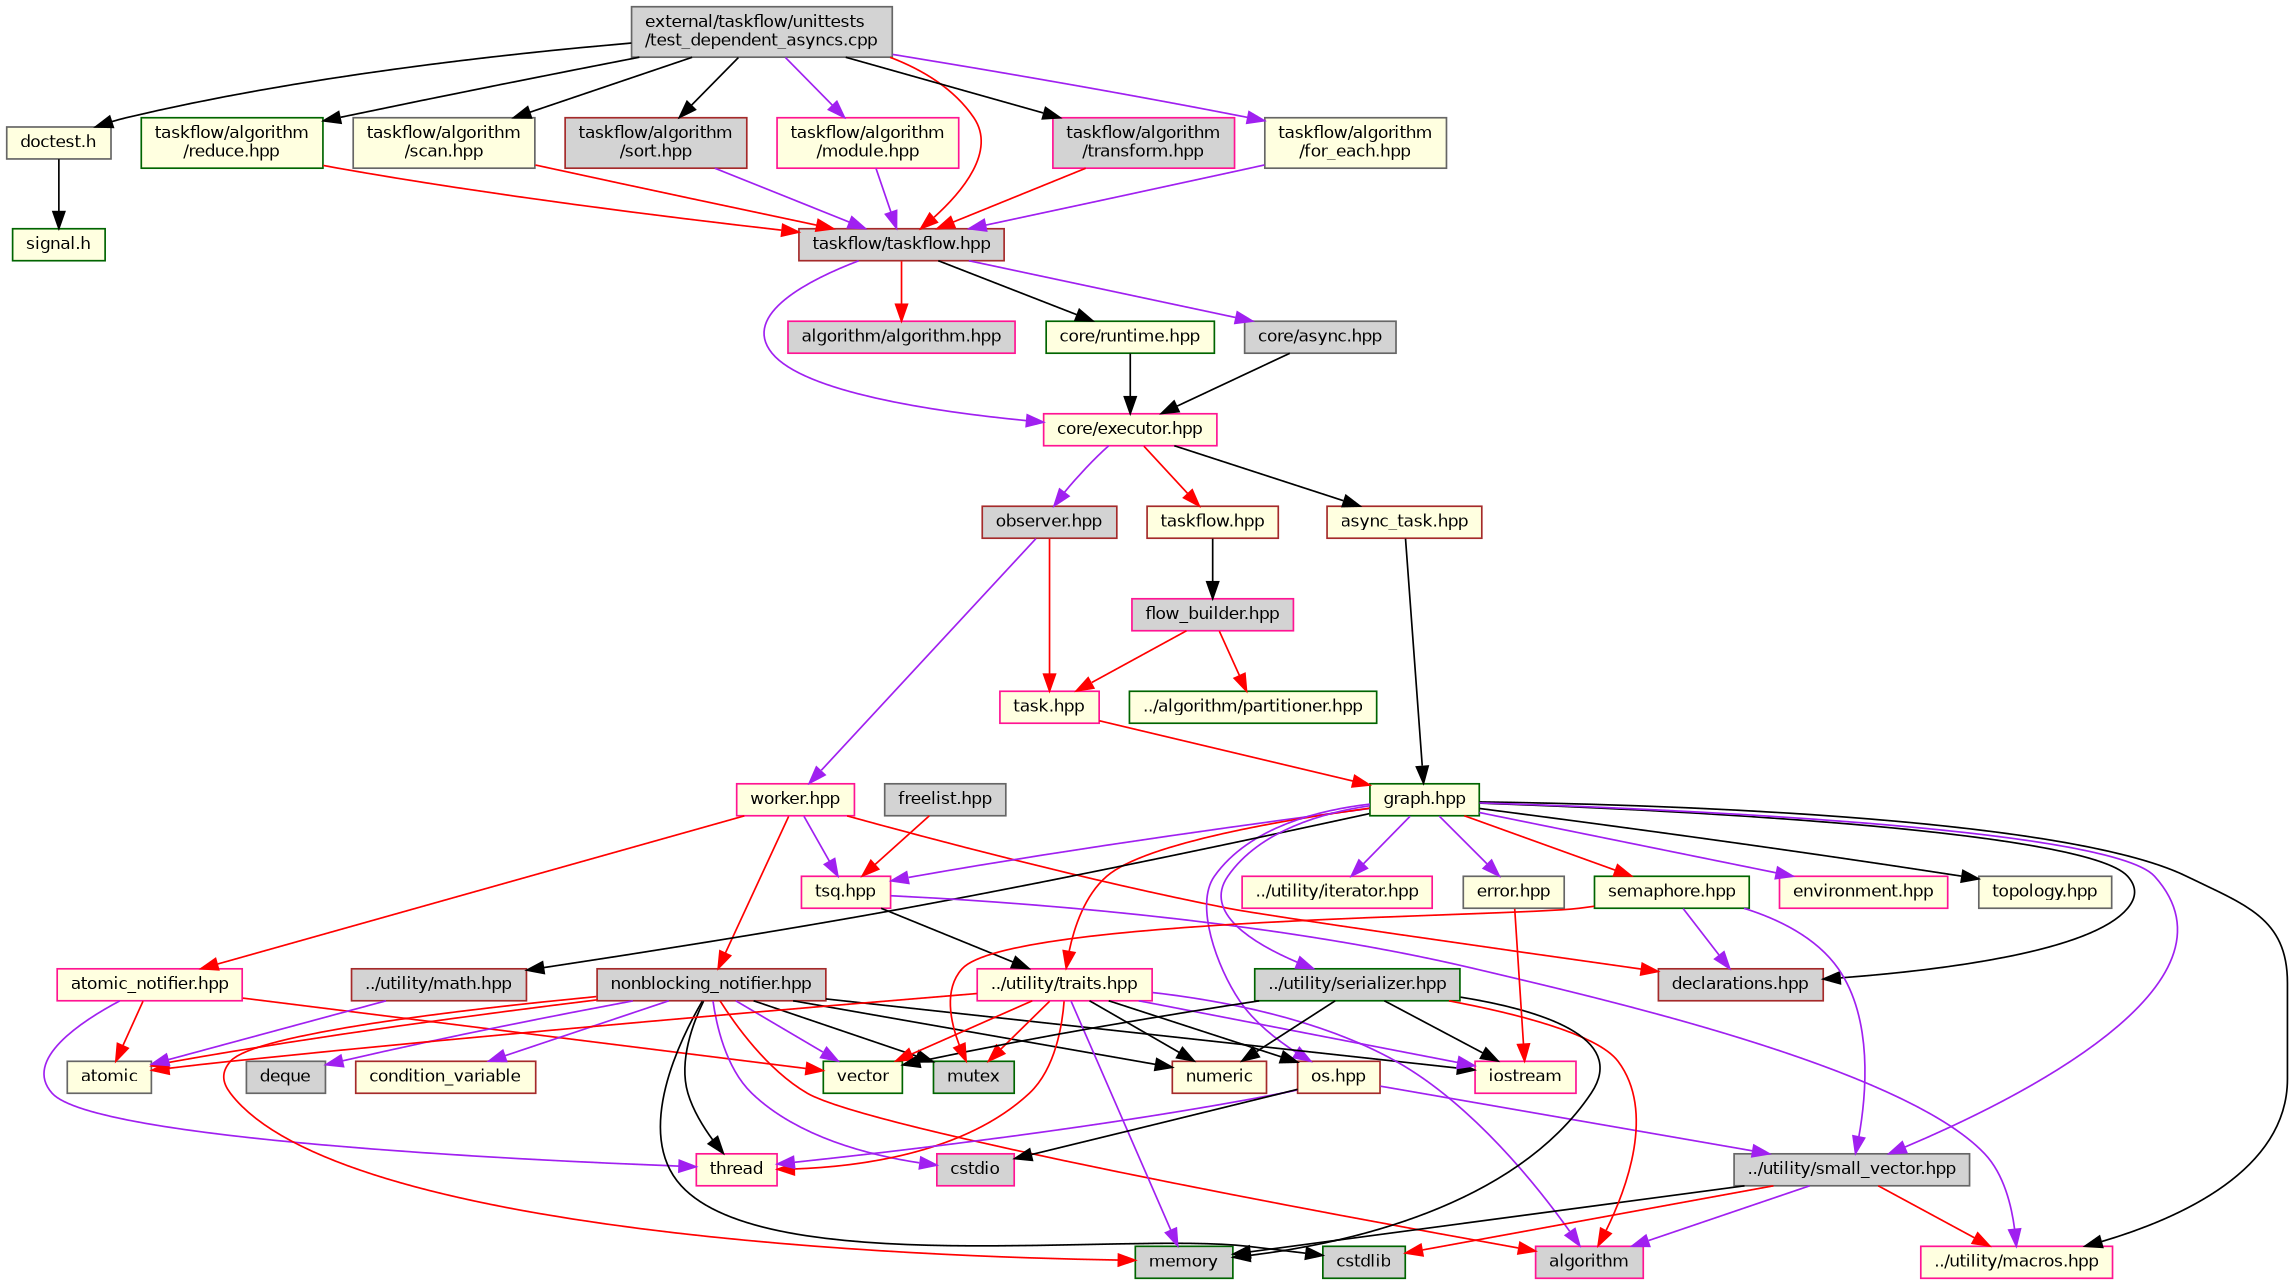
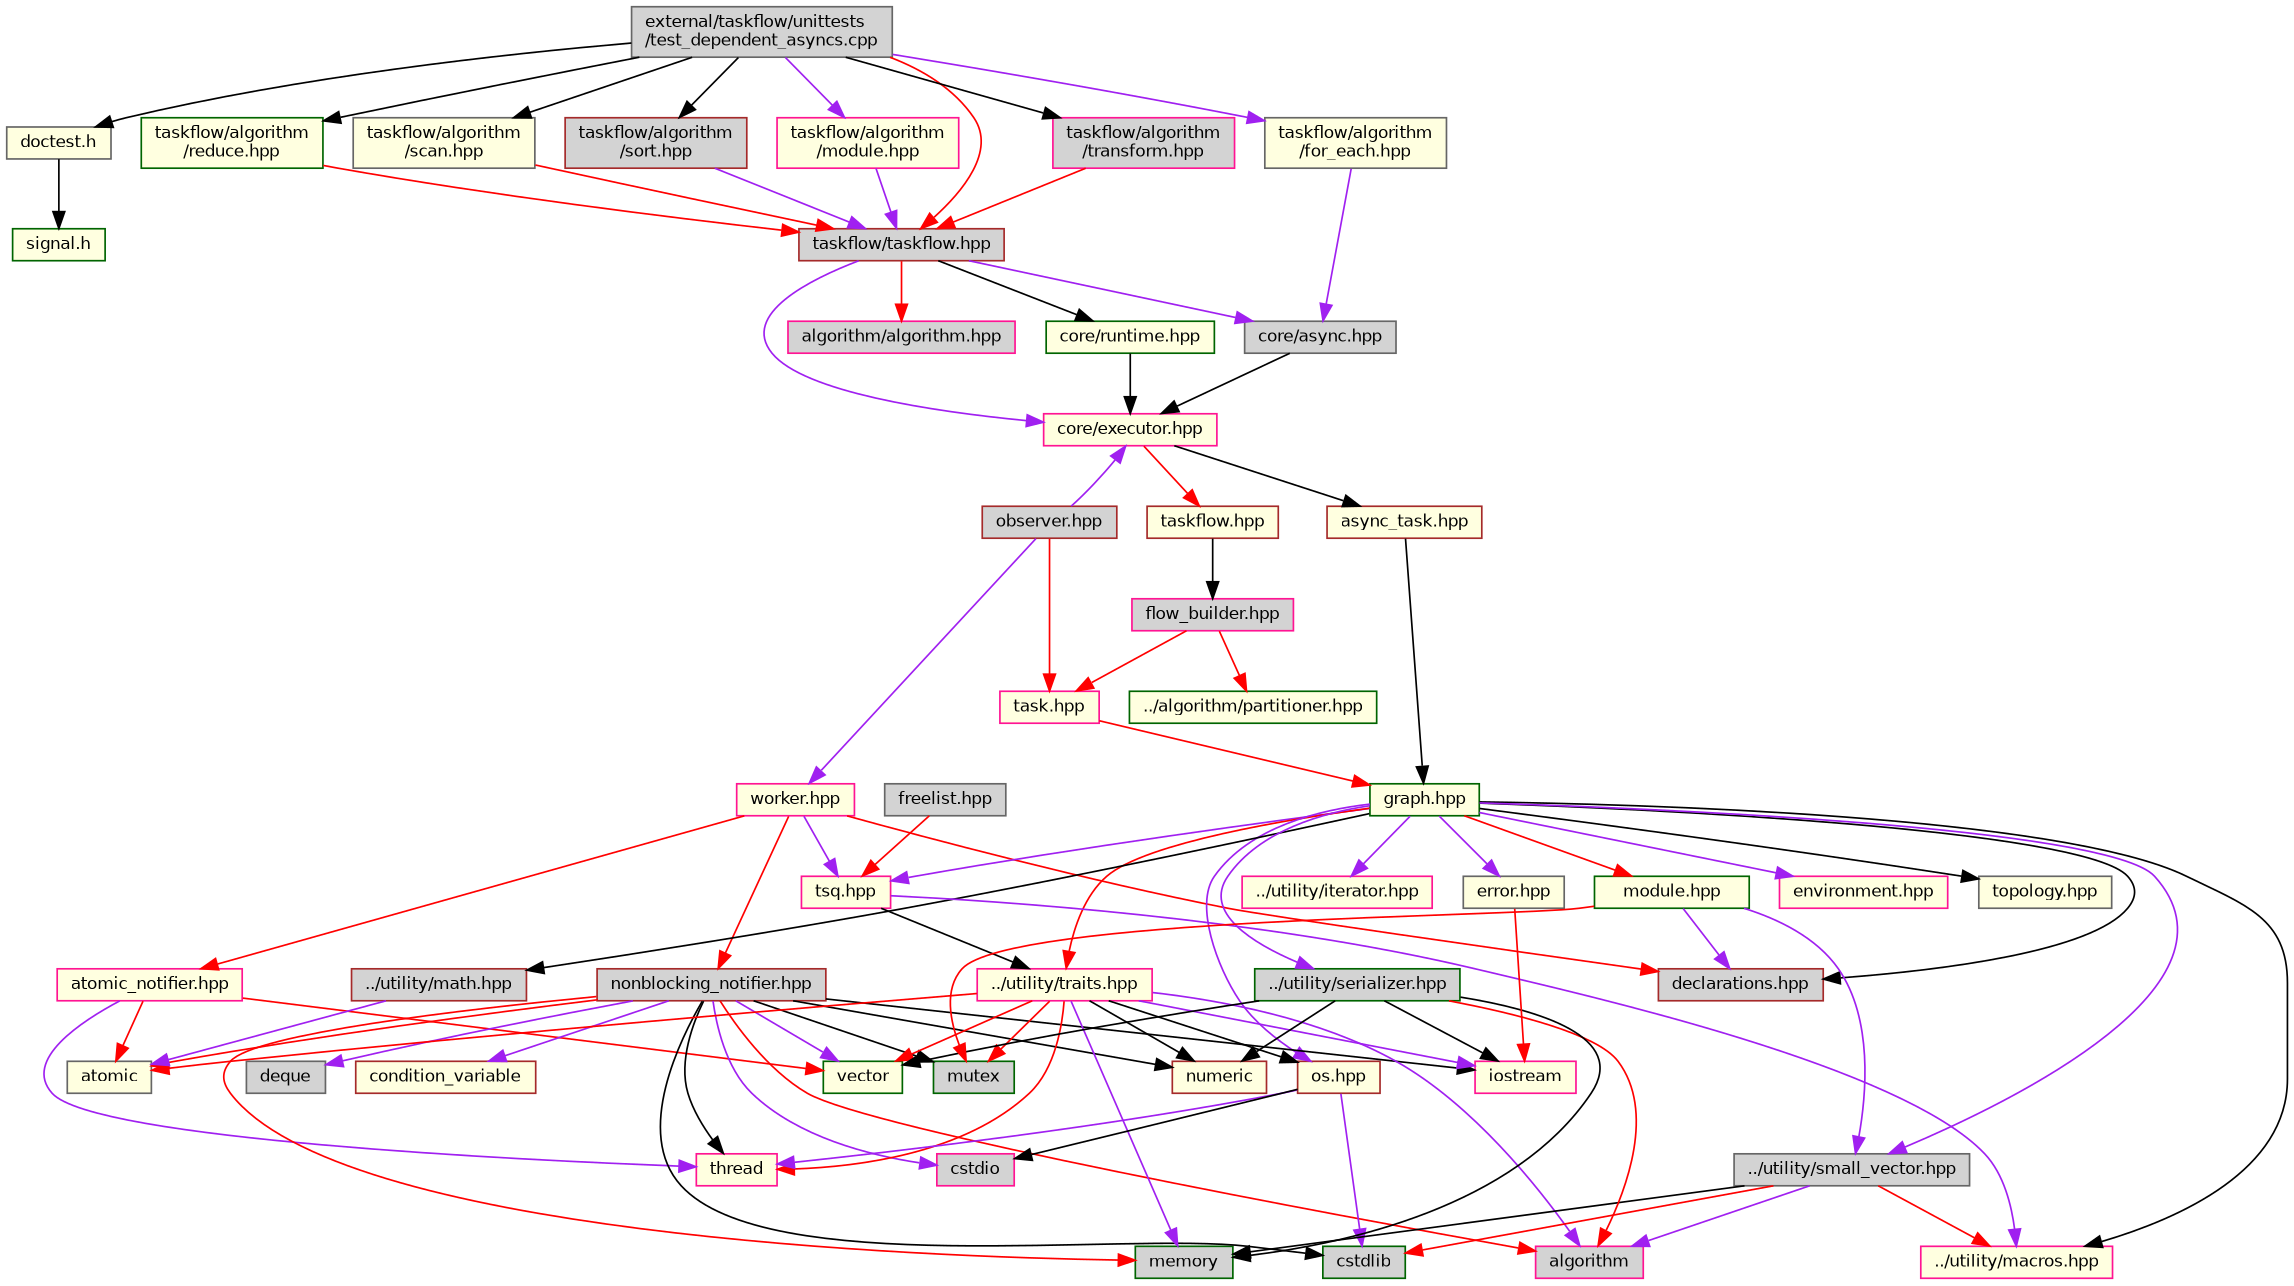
  digraph {
    node [color=deeppink fillcolor=lightyellow fontname=Helvetica fontsize=10 shape=box style=filled]
    edge [color=purple fontname=Helvetica fontsize=10 labelfontname=Helvetica labelfontsize=10 style=solid]
    n1 [color=gray40 fillcolor=lightgrey fontcolor=black height=0.2 label="external/taskflow/unittests\l/test_dependent_asyncs.cpp" width=0.4]
    n2 [color=gray40 height=0.2 label="doctest.h" width=0.4]
    n3 [color=brown fillcolor=lightgrey height=0.2 label="taskflow/taskflow.hpp" width=0.4]
    n4 [color=gray40 height=0.2 label="taskflow/algorithm\l/for_each.hpp" width=0.4]
    n5 [fillcolor=lightgrey height=0.2 label="taskflow/algorithm\l/transform.hpp" width=0.4]
    n6 [color=darkgreen height=0.2 label="taskflow/algorithm\l/reduce.hpp" width=0.4]
    n7 [color=gray40 height=0.2 label="taskflow/algorithm\l/scan.hpp" width=0.4]
    n8 [color=brown fillcolor=lightgrey height=0.2 label="taskflow/algorithm\l/sort.hpp" width=0.4]
    n9 [height=0.2 label="taskflow/algorithm\l/module.hpp" width=0.4]
    n10 [color=darkgreen height=0.2 label="signal.h" width=0.4]
    n11 [height=0.2 label="core/executor.hpp" width=0.4]
    n12 [color=darkgreen height=0.2 label="core/runtime.hpp" width=0.4]
    n13 [color=gray40 fillcolor=lightgrey height=0.2 label="core/async.hpp" width=0.4]
    n14 [fillcolor=lightgrey height=0.2 label="algorithm/algorithm.hpp" width=0.4]
    n15 [color=brown fillcolor=lightgrey height=0.2 label="observer.hpp" width=0.4]
    n16 [color=brown height=0.2 label="taskflow.hpp" width=0.4]
    n17 [color=brown height=0.2 label="async_task.hpp" width=0.4]
    n18 [height=0.2 label="task.hpp" width=0.4]
    n19 [height=0.2 label="worker.hpp" width=0.4]
    n20 [fillcolor=lightgrey height=0.2 label="flow_builder.hpp" width=0.4]
    n21 [color=darkgreen height=0.2 label="graph.hpp" width=0.4]
    n22 [color=gray40 fillcolor=lightgrey height=0.2 label="freelist.hpp" width=0.4]
    n23 [height=0.2 label="tsq.hpp" width=0.4]
    n24 [color=brown fillcolor=lightgrey height=0.2 label="declarations.hpp" width=0.4]
    n25 [height=0.2 label="atomic_notifier.hpp" width=0.4]
    n26 [color=brown fillcolor=lightgrey height=0.2 label="nonblocking_notifier.hpp" width=0.4]
    n27 [height=0.2 label="../utility/macros.hpp" width=0.4]
    n28 [height=0.2 label="../utility/traits.hpp" width=0.4]
    n29 [color=brown height=0.2 label="os.hpp" width=0.4]
    n30 [height=0.2 label="../utility/iterator.hpp" width=0.4]
    n31 [color=brown fillcolor=lightgrey height=0.2 label="../utility/math.hpp" width=0.4]
    n32 [color=gray40 fillcolor=lightgrey height=0.2 label="../utility/small_vector.hpp" width=0.4]
    n33 [color=darkgreen fillcolor=lightgrey height=0.2 label="../utility/serializer.hpp" width=0.4]
    n34 [color=gray40 height=0.2 label="error.hpp" width=0.4]
-   n35 [color=darkgreen height=0.2 label="semaphore.hpp" width=0.4]
+   n35 [color=darkgreen height=0.2 label="module.hpp" width=0.4]
    n36 [height=0.2 label="environment.hpp" width=0.4]
    n37 [color=gray40 height=0.2 label="topology.hpp" width=0.4]
    n38 [height=0.2 label=iostream width=0.4]
    n39 [color=darkgreen fillcolor=lightgrey height=0.2 label=mutex width=0.4]
    n40 [color=darkgreen height=0.2 label=vector width=0.4]
    n41 [fillcolor=lightgrey height=0.2 label=algorithm width=0.4]
    n42 [color=darkgreen fillcolor=lightgrey height=0.2 label=memory width=0.4]
    n43 [color=gray40 height=0.2 label=atomic width=0.4]
    n44 [height=0.2 label=thread width=0.4]
    n45 [color=brown height=0.2 label=numeric width=0.4]
    n46 [color=darkgreen fillcolor=lightgrey height=0.2 label=cstdlib width=0.4]
    n47 [fillcolor=lightgrey height=0.2 label=cstdio width=0.4]
    n48 [color=gray40 fillcolor=lightgrey height=0.2 label=deque width=0.4]
    n49 [color=brown height=0.2 label=condition_variable width=0.4]
    n50 [color=darkgreen height=0.2 label="../algorithm/partitioner.hpp" width=0.4]
    n1 -> n2 [color=black]
    n1 -> n3 [color=red]
    n1 -> n4
    n1 -> n5 [color=black]
    n1 -> n6 [color=black]
    n1 -> n7 [color=black]
    n1 -> n8 [color=black]
    n1 -> n9
    n2 -> n10 [color=black]
    n3 -> n11
    n3 -> n12 [color=black]
    n3 -> n13
    n3 -> n14 [color=red]
-   n4 -> n3
+   n4 -> n13
    n5 -> n3 [color=red]
    n6 -> n3 [color=red]
    n7 -> n3 [color=red]
    n8 -> n3
    n9 -> n3
-   n11 -> n15
+   n15 -> n11
    n11 -> n16 [color=red]
    n11 -> n17 [color=black]
    n12 -> n11 [color=black]
    n13 -> n11 [color=black]
    n15 -> n18 [color=red]
    n15 -> n19
    n16 -> n20 [color=black]
    n17 -> n21 [color=black]
    n18 -> n21 [color=red]
    n19 -> n23
    n19 -> n24 [color=red]
    n19 -> n25 [color=red]
    n19 -> n26 [color=red]
    n20 -> n18 [color=red]
    n20 -> n50 [color=red]
    n21 -> n23
    n21 -> n24 [color=black]
    n21 -> n27 [color=black]
    n21 -> n28 [color=red]
    n21 -> n29
    n21 -> n30
    n21 -> n31 [color=black]
    n21 -> n32
    n21 -> n33
    n21 -> n34
    n21 -> n35 [color=red]
    n21 -> n36
    n21 -> n37 [color=black]
    n22 -> n23 [color=red]
    n23 -> n27
    n23 -> n28 [color=black]
    n25 -> n40 [color=red]
    n25 -> n43 [color=red]
    n25 -> n44
    n26 -> n38 [color=black]
    n26 -> n39 [color=black]
    n26 -> n40
    n26 -> n41 [color=red]
    n26 -> n42 [color=red]
    n26 -> n43 [color=red]
    n26 -> n44 [color=black]
    n26 -> n45 [color=black]
    n26 -> n46 [color=black]
    n26 -> n47
    n26 -> n48
    n26 -> n49
    n28 -> n29 [color=black]
    n28 -> n38
    n28 -> n39 [color=red]
    n28 -> n40 [color=red]
    n28 -> n41
    n28 -> n42
    n28 -> n43 [color=red]
    n28 -> n44 [color=red]
    n28 -> n45 [color=black]
    n29 -> n44
-   n29 -> n32
+   n29 -> n46
    n29 -> n47 [color=black]
    n31 -> n43
    n32 -> n27 [color=red]
    n32 -> n41
    n32 -> n42 [color=black]
    n32 -> n46 [color=red]
    n33 -> n38 [color=black]
    n33 -> n40 [color=black]
    n33 -> n41 [color=red]
    n33 -> n42 [color=black]
    n33 -> n45 [color=black]
    n34 -> n38 [color=red]
    n35 -> n24
    n35 -> n32
    n35 -> n39 [color=red]
  }
